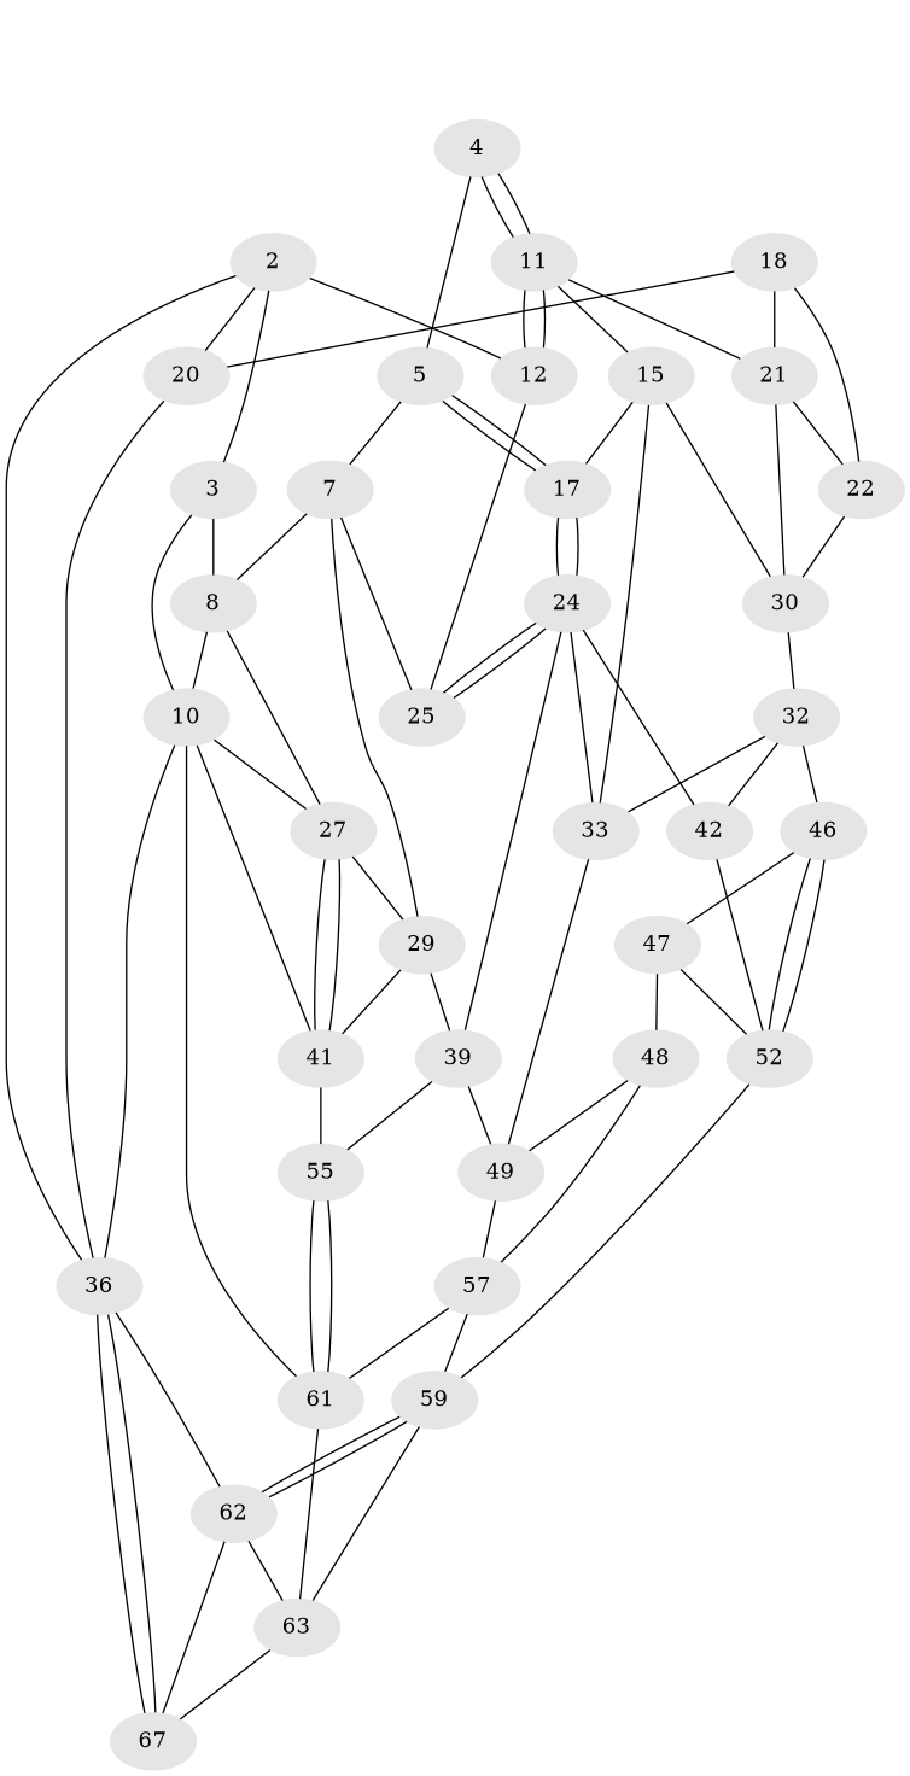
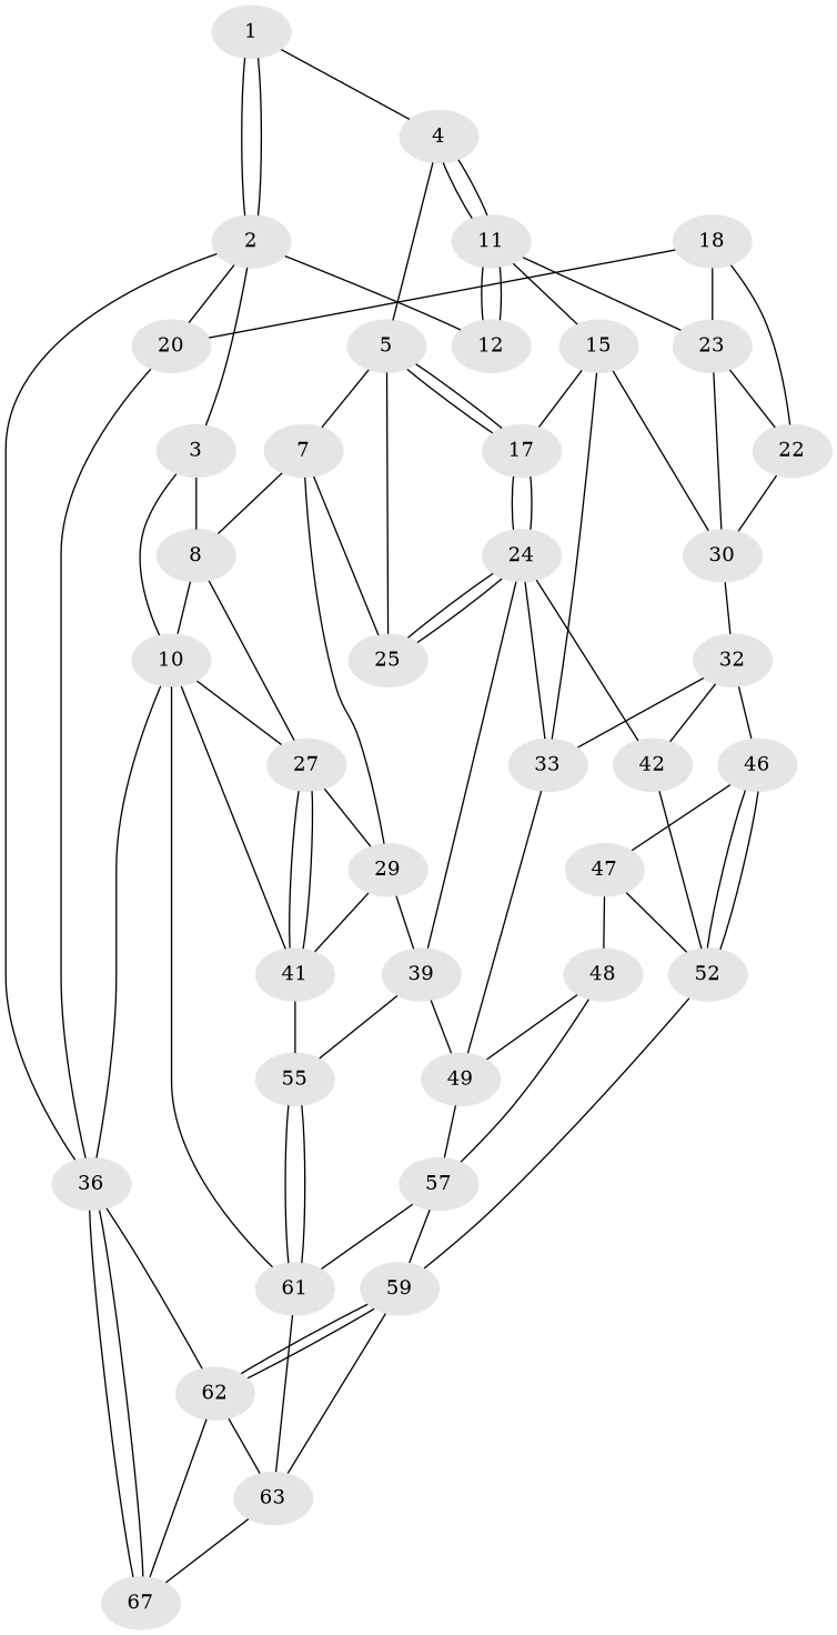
  graph {
    node [color=gray90 style=filled]
    2 [super="+13"]
+   1
    4
    3
    12
    20 [super="+38"]
    36 [super="+37"]
    5 [super="+6"]
    11 [super="+14"]
    8 [super="+9"]
    10 [super="+45"]
    62 [super="+66"]
    67
    27 [super="+28"]
    41 [super="+44"]
    61 [super="+65"]
    7 [super="+26"]
    17
    25
    15 [super="+16"]
-   21 [super="+23"]
+   21 [super="+23" label=23]
    29 [super="+40"]
    24 [super="+35"]
    39 [super="+51"]
    55
    63 [super="+64"]
    30 [super="+31"]
    33 [super="+34"]
    22
    32 [super="+43"]
    49 [super="+50"]
    42
    18 [super="+19"]
    52 [super="+53"]
    46
    47 [super="+54"]
    57 [super="+58"]
    59 [super="+60"]
    48 [super="+56"]
    2 -- 3
    2 -- 12
    2 -- 20
    2 -- 36
+   1 -- 2
+   1 -- 2
+   1 -- 4
    4 -- 5
    4 -- 11
    4 -- 11
    3 -- 8
    3 -- 10
    20 -- 36
    36 -- 62
    36 -- 67
    36 -- 67
    5 -- 7
    5 -- 17
    5 -- 17
-   12 -- 25
+   5 -- 25
    11 -- 12
    11 -- 12
    11 -- 15
    11 -- 21
    8 -- 10
    8 -- 27
    10 -- 36
    10 -- 27
    10 -- 41
    10 -- 61
    62 -- 67
    62 -- 63
    27 -- 41
    27 -- 41
    27 -- 29
    41 -- 55
    61 -- 63
    7 -- 8
    7 -- 25
    7 -- 29
    17 -- 24
    17 -- 24
    15 -- 17
    15 -- 30
    15 -- 33
    21 -- 30
    21 -- 22
    29 -- 41
    29 -- 39
    24 -- 25
    24 -- 25
    24 -- 39
    24 -- 33
    24 -- 42
    39 -- 55
    39 -- 49
    55 -- 61
    55 -- 61
    63 -- 67
    30 -- 32
    33 -- 49
    22 -- 30
    32 -- 33
    32 -- 42
    32 -- 46
    49 -- 57
    42 -- 52
    18 -- 20
    18 -- 21
    18 -- 22
    52 -- 59
    46 -- 52
    46 -- 52
    46 -- 47
    47 -- 52
    47 -- 48 [weight=2]
    57 -- 61
    57 -- 59
    59 -- 62
    59 -- 62
    59 -- 63
    48 -- 49
    48 -- 57
  }
